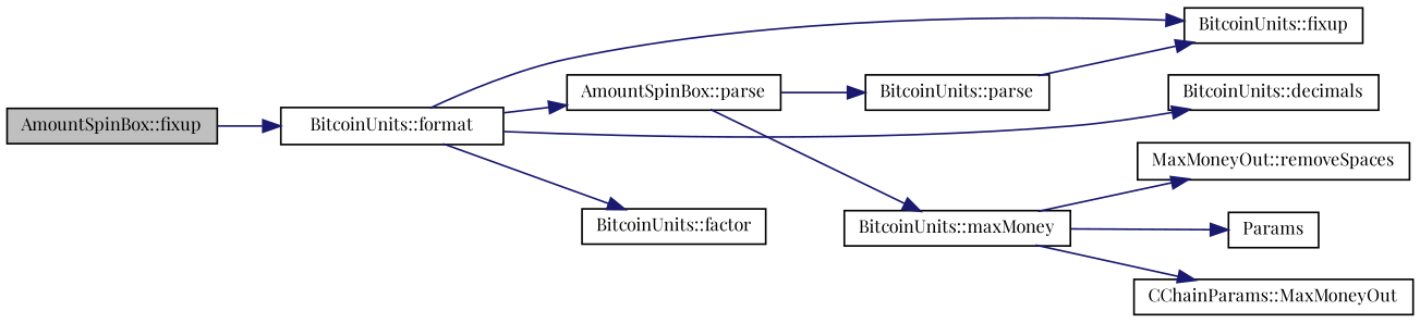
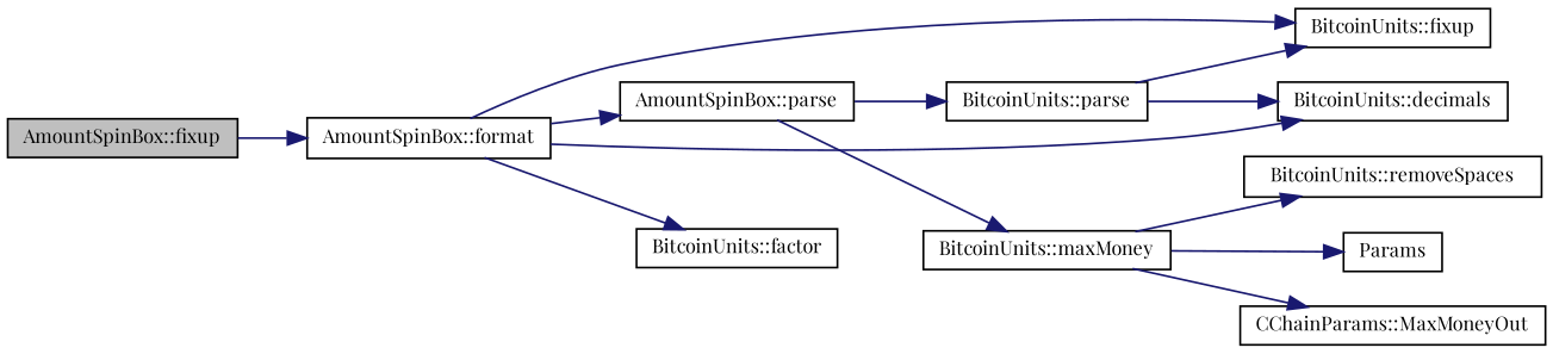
  digraph {
    fontname="Playfair Display"
    rankdir=LR
    node [color=black fillcolor=white fontname="Playfair Display" fontsize=10 shape=record style=filled]
    edge [color=midnightblue fontname="Playfair Display" fontsize=10 labelfontname=Helvetica labelfontsize=10 style=solid]
    n1 [fillcolor=grey75 fontcolor=black height=0.2 label="AmountSpinBox::fixup" width=0.4]
-   n2 [height=0.2 label="BitcoinUnits::format" width=0.4]
+   n2 [height=0.2 label="AmountSpinBox::format" width=0.4]
    n3 [height=0.2 label="AmountSpinBox::parse" width=0.4]
    n4 [height=0.2 label="BitcoinUnits::parse" width=0.4]
    n5 [height=0.2 label="BitcoinUnits::maxMoney" width=0.4]
    n6 [height=0.2 label="BitcoinUnits::fixup" width=0.4]
    n7 [height=0.2 label="BitcoinUnits::decimals" width=0.4]
    n8 [height=0.2 label="BitcoinUnits::factor" width=0.4]
-   n9 [height=0.2 label="MaxMoneyOut::removeSpaces" width=0.4]
+   n9 [height=0.2 label="BitcoinUnits::removeSpaces" width=0.4]
    n10 [height=0.2 label=Params width=0.4]
    n11 [height=0.2 label="CChainParams::MaxMoneyOut" width=0.4]
    n1 -> n2
    n2 -> n3
    n2 -> n6
    n2 -> n7
    n2 -> n8
    n3 -> n4
    n3 -> n5
    n4 -> n6
+   n4 -> n7
    n5 -> n9
    n5 -> n10
    n5 -> n11
  }
